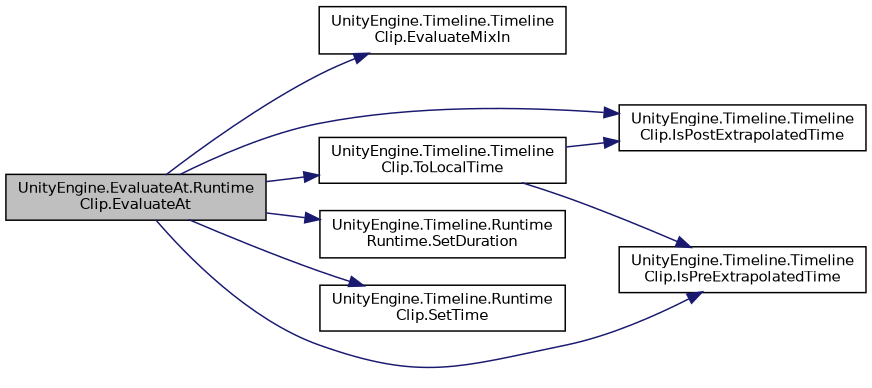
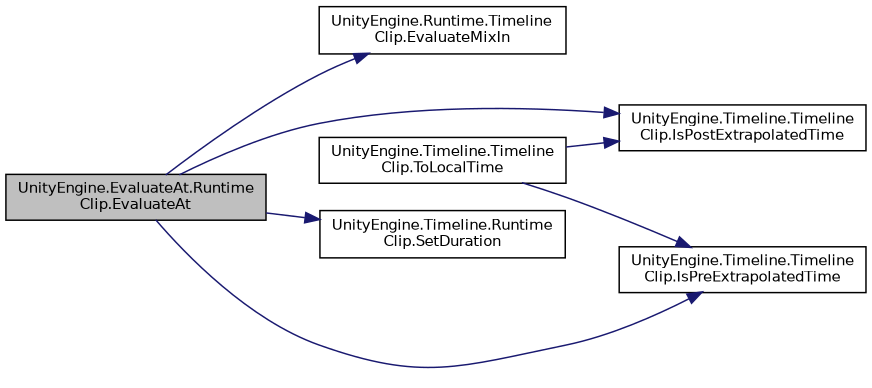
  digraph {
    rankdir=LR
    node [color=black fillcolor=white fontname=Helvetica fontsize=10 shape=record style=filled]
    edge [color=midnightblue fontname=Helvetica fontsize=10 labelfontname=Helvetica labelfontsize=10 style=solid]
    n1 [fillcolor=grey75 fontcolor=black height=0.2 label="UnityEngine.EvaluateAt.Runtime\lClip.EvaluateAt" width=0.4]
-   n2 [height=0.2 label="UnityEngine.Timeline.Timeline\lClip.EvaluateMixIn" width=0.4]
+   n2 [height=0.2 label="UnityEngine.Runtime.Timeline\lClip.EvaluateMixIn" width=0.4]
    n3 [height=0.2 label="UnityEngine.Timeline.Timeline\lClip.IsPostExtrapolatedTime" width=0.4]
    n4 [height=0.2 label="UnityEngine.Timeline.Timeline\lClip.IsPreExtrapolatedTime" width=0.4]
-   n5 [height=0.2 label="UnityEngine.Timeline.Runtime\lRuntime.SetDuration" width=0.4]
-   n6 [height=0.2 label="UnityEngine.Timeline.Runtime\lClip.SetTime" width=0.4]
+   n5 [height=0.2 label="UnityEngine.Timeline.Runtime\lClip.SetDuration" width=0.4]
    n7 [height=0.2 label="UnityEngine.Timeline.Timeline\lClip.ToLocalTime" width=0.4]
    n1 -> n2
    n1 -> n3
    n1 -> n4
    n1 -> n5
-   n1 -> n6
-   n1 -> n7
    n7 -> n3
    n7 -> n4
  }
